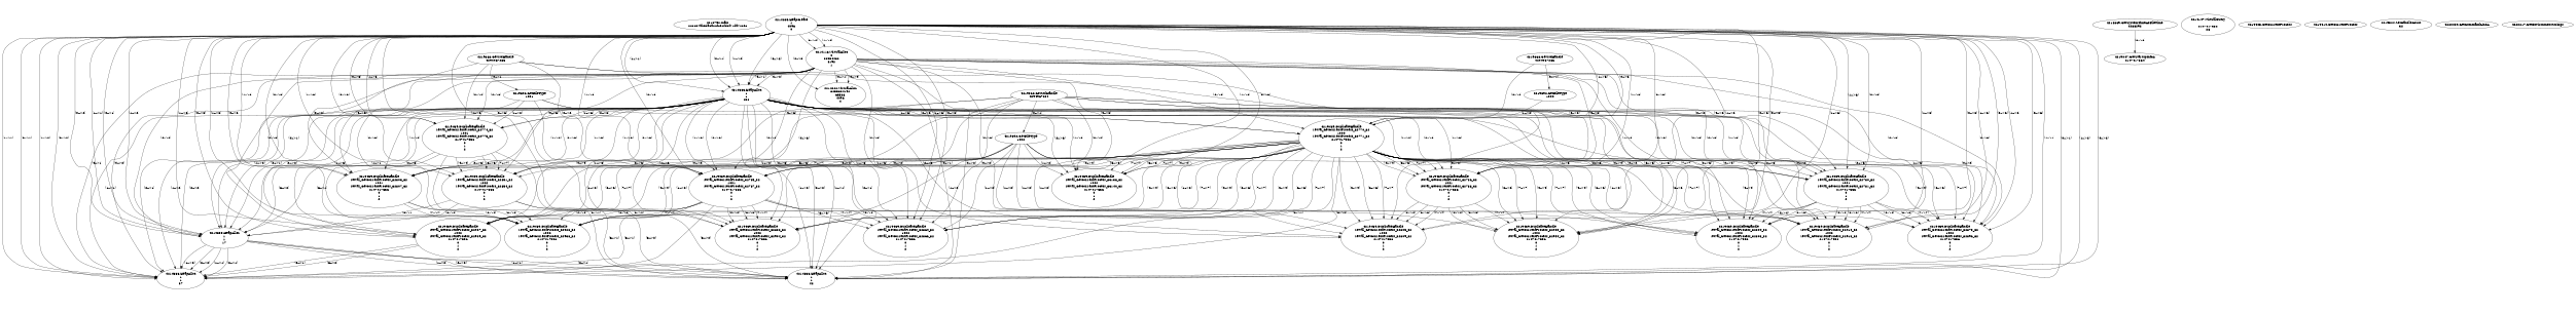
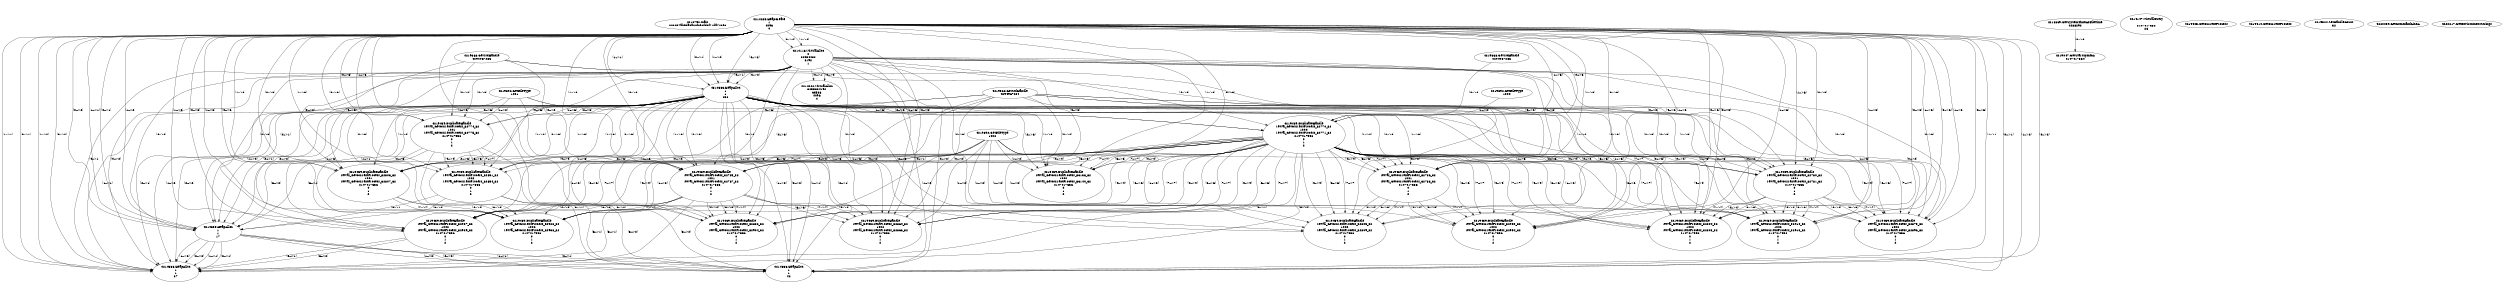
  digraph {
    n1 [label="4213792.main\n003857ab9da8a00f892fd0f71da720ec"]
    n2 [label="4214265.HeapCreate\n1\n4096\n0"]
    n3 [label="4214116.VirtualAlloc\n0\n33554432\n8192\n1"]
    n4 [label="4214222.VirtualAlloc\n3255304192\n65536\n4096\n4"]
    n5 [label="4314333.HeapAlloc\n1\n1\n256"]
    n6 [label="4219439.DuplicateHandle\nretval_GetCurrentProcess_32774_32\n1001\nretval_GetCurrentProcess_32775_32\n2147417556\n0\n1\n2"]
    n7 [label="4219439.DuplicateHandle\nretval_GetCurrentProcess_32851_32\n1002\nretval_GetCurrentProcess_32854_32\n2147417556\n0\n1\n2"]
    n8 [label="4214333.HeapAlloc\n1\n1\n17"]
    n9 [label="4219439.DuplicateHandle\nretval_GetCurrentProcess_32770_32\n1000\nretval_GetCurrentProcess_32771_32\n2147417556\n0\n1\n2"]
    n10 [label="4219439.DuplicateHandle\nretval_GetCurrentProcess_33138_32\n1002\nretval_GetCurrentProcess_33140_32\n2147417556\n0\n1\n2"]
    n11 [label="4219439.DuplicateHandle\nretval_GetCurrentProcess_32785_32\n1001\nretval_GetCurrentProcess_32787_32\n2147417556\n0\n1\n2"]
    n12 [label="4219439.DuplicateHandle\nretval_GetCurrentProcess_32937_32\n1002\nretval_GetCurrentProcess_32939_32\n2147417556\n0\n1\n2"]
    n13 [label="4214333.HeapAlloc\n1\n1\n37"]
    n14 [label="4214333.HeapAlloc\n1\n1\n42"]
    n15 [label="4219439.DuplicateHandle\nretval_GetCurrentProcess_32780_32\n1001\nretval_GetCurrentProcess_32781_32\n2147417556\n0\n1\n2"]
    n16 [label="4219439.DuplicateHandle\nretval_GetCurrentProcess_32804_32\n1002\nretval_GetCurrentProcess_32808_32\n2147417556\n0\n1\n2"]
    n17 [label="4219439.DuplicateHandle\nretval_GetCurrentProcess_32786_32\n1001\nretval_GetCurrentProcess_32788_32\n2147417556\n0\n1\n2"]
    n18 [label="4219439.DuplicateHandle\nretval_GetCurrentProcess_32805_32\n1002\nretval_GetCurrentProcess_32809_32\n2147417556\n0\n1\n2"]
    n19 [label="4219439.DuplicateHandle\nretval_GetCurrentProcess_32864_32\n1002\nretval_GetCurrentProcess_32866_32\n2147417556\n0\n1\n2"]
    n20 [label="4219439.DuplicateHandle\nretval_GetCurrentProcess_32882_32\n1002\nretval_GetCurrentProcess_32904_32\n2147417556\n0\n1\n2"]
    n21 [label="4219439.DuplicateHandle\nretval_GetCurrentProcess_32875_32\n1002\nretval_GetCurrentProcess_32896_32\n2147417556\n0\n1\n2"]
    n22 [label="4219439.DuplicateHandle\nretval_GetCurrentProcess_32910_32\n1002\nretval_GetCurrentProcess_32913_32\n2147417556\n0\n1\n2"]
    n23 [label="4219439.DuplicateHandle\nretval_GetCurrentProcess_32803_32\n1001\nretval_GetCurrentProcess_32807_32\n2147417556\n0\n1\n2"]
    n24 [label="4219439.DuplicateHandle\nretval_GetCurrentProcess_32928_32\n1002\nretval_GetCurrentProcess_32938_32\n2147417556\n0\n1\n2"]
    n25 [label="4219439.DuplicateHandle\nretval_GetCurrentProcess_32950_32\n1002\nretval_GetCurrentProcess_32954_32\n2147417556\n0\n1\n2"]
    n26 [label="4218869.GetSystemTimeAsFileTime\n4288292"]
    n27 [label="4219047.GetStartupInfoA\n2147417564"]
    n28 [label="4214147.VirtualQuery\n\n2147417352\n28"]
    n29 [label="4219368.GetStdHandle\n4294967286"]
    n30 [label="4219392.GetFileType\n1000"]
    n31 [label="4219368.GetStdHandle\n4294967285"]
    n32 [label="4219392.GetFileType\n1001"]
    n33 [label="4219405.GetCurrentProcess\n"]
    n34 [label="4219414.GetCurrentProcess\n"]
    n35 [label="4219368.GetStdHandle\n4294967284"]
    n36 [label="4219392.GetFileType\n1002"]
    n37 [label="4219524.SetHandleCount\n32"]
    n38 [label="4220059.GetCommandLineA\n"]
    n39 [label="4220217.GetEnvironmentStrings\n"]
    n2 -> n3 [label="(1-->4)"]
    n2 -> n3 [label="(0-->4)"]
-   n2 -> n4 [label="(2-->3)"]
    n2 -> n5 [label="(1-->1)"]
    n2 -> n5 [label="(0-->1)"]
    n2 -> n5 [label="(1-->2)"]
    n2 -> n5 [label="(0-->2)"]
    n2 -> n6 [label="(1-->6)"]
    n2 -> n6 [label="(0-->6)"]
    n2 -> n7 [label="(1-->6)"]
    n2 -> n7 [label="(0-->6)"]
    n2 -> n8 [label="(1-->1)"]
    n2 -> n8 [label="(0-->1)"]
    n2 -> n8 [label="(1-->2)"]
    n2 -> n8 [label="(0-->2)"]
    n2 -> n9 [label="(1-->6)"]
    n2 -> n9 [label="(0-->6)"]
    n2 -> n10 [label="(1-->6)"]
    n2 -> n10 [label="(0-->6)"]
    n2 -> n11 [label="(1-->6)"]
    n2 -> n11 [label="(0-->6)"]
    n2 -> n12 [label="(1-->6)"]
    n2 -> n12 [label="(0-->6)"]
    n2 -> n13 [label="(1-->1)"]
    n2 -> n13 [label="(0-->1)"]
    n2 -> n13 [label="(1-->2)"]
    n2 -> n13 [label="(0-->2)"]
    n2 -> n14 [label="(1-->1)"]
    n2 -> n14 [label="(0-->1)"]
    n2 -> n14 [label="(1-->2)"]
    n2 -> n14 [label="(0-->2)"]
    n2 -> n15 [label="(1-->6)"]
    n2 -> n15 [label="(0-->6)"]
    n2 -> n16 [label="(1-->6)"]
    n2 -> n16 [label="(0-->6)"]
    n2 -> n17 [label="(1-->6)"]
    n2 -> n17 [label="(0-->6)"]
    n2 -> n18 [label="(1-->6)"]
    n2 -> n18 [label="(0-->6)"]
    n2 -> n19 [label="(1-->6)"]
    n2 -> n19 [label="(0-->6)"]
    n2 -> n20 [label="(1-->6)"]
    n2 -> n20 [label="(0-->6)"]
    n2 -> n21 [label="(1-->6)"]
    n2 -> n21 [label="(0-->6)"]
    n2 -> n22 [label="(1-->6)"]
    n2 -> n22 [label="(0-->6)"]
    n2 -> n23 [label="(1-->6)"]
    n2 -> n23 [label="(0-->6)"]
    n2 -> n24 [label="(1-->6)"]
    n2 -> n24 [label="(0-->6)"]
    n2 -> n25 [label="(1-->6)"]
    n2 -> n25 [label="(0-->6)"]
    n3 -> n4 [label="(0-->1)"]
    n3 -> n4 [label="(0-->0)"]
    n3 -> n5 [label="(4-->1)"]
    n3 -> n5 [label="(4-->2)"]
    n3 -> n6 [label="(4-->6)"]
    n3 -> n7 [label="(4-->6)"]
    n3 -> n8 [label="(4-->1)"]
    n3 -> n8 [label="(4-->2)"]
    n3 -> n9 [label="(4-->6)"]
    n3 -> n10 [label="(4-->6)"]
    n3 -> n11 [label="(4-->6)"]
    n3 -> n12 [label="(4-->6)"]
    n3 -> n13 [label="(4-->1)"]
    n3 -> n13 [label="(4-->2)"]
    n3 -> n14 [label="(4-->1)"]
    n3 -> n14 [label="(4-->2)"]
    n3 -> n15 [label="(4-->6)"]
    n3 -> n16 [label="(4-->6)"]
    n3 -> n17 [label="(4-->6)"]
    n3 -> n18 [label="(4-->6)"]
    n3 -> n19 [label="(4-->6)"]
    n3 -> n20 [label="(4-->6)"]
    n3 -> n21 [label="(4-->6)"]
    n3 -> n22 [label="(4-->6)"]
    n3 -> n23 [label="(4-->6)"]
    n3 -> n24 [label="(4-->6)"]
    n3 -> n25 [label="(4-->6)"]
    n5 -> n6 [label="(1-->6)"]
    n5 -> n6 [label="(2-->6)"]
    n5 -> n7 [label="(1-->6)"]
    n5 -> n7 [label="(2-->6)"]
    n5 -> n8 [label="(1-->1)"]
    n5 -> n8 [label="(2-->1)"]
    n5 -> n8 [label="(1-->2)"]
    n5 -> n8 [label="(2-->2)"]
    n5 -> n9 [label="(1-->6)"]
    n5 -> n9 [label="(2-->6)"]
    n5 -> n10 [label="(1-->6)"]
    n5 -> n10 [label="(2-->6)"]
    n5 -> n11 [label="(1-->6)"]
    n5 -> n11 [label="(2-->6)"]
    n5 -> n12 [label="(1-->6)"]
    n5 -> n12 [label="(2-->6)"]
    n5 -> n13 [label="(1-->1)"]
    n5 -> n13 [label="(2-->1)"]
    n5 -> n13 [label="(1-->2)"]
    n5 -> n13 [label="(2-->2)"]
    n5 -> n14 [label="(1-->1)"]
    n5 -> n14 [label="(2-->1)"]
    n5 -> n14 [label="(1-->2)"]
    n5 -> n14 [label="(2-->2)"]
    n5 -> n15 [label="(1-->6)"]
    n5 -> n15 [label="(2-->6)"]
    n5 -> n16 [label="(1-->6)"]
    n5 -> n16 [label="(2-->6)"]
    n5 -> n17 [label="(1-->6)"]
    n5 -> n17 [label="(2-->6)"]
    n5 -> n18 [label="(1-->6)"]
    n5 -> n18 [label="(2-->6)"]
    n5 -> n19 [label="(1-->6)"]
    n5 -> n19 [label="(2-->6)"]
    n5 -> n20 [label="(1-->6)"]
    n5 -> n20 [label="(2-->6)"]
    n5 -> n21 [label="(1-->6)"]
    n5 -> n21 [label="(2-->6)"]
    n5 -> n22 [label="(1-->6)"]
    n5 -> n22 [label="(2-->6)"]
    n5 -> n23 [label="(1-->6)"]
    n5 -> n23 [label="(2-->6)"]
    n5 -> n24 [label="(1-->6)"]
    n5 -> n24 [label="(2-->6)"]
    n5 -> n25 [label="(1-->6)"]
    n5 -> n25 [label="(2-->6)"]
    n6 -> n7 [label="(4-->4)"]
    n6 -> n7 [label="(6-->6)"]
    n6 -> n7 [label="(7-->7)"]
    n6 -> n8 [label="(6-->1)"]
    n6 -> n8 [label="(6-->2)"]
    n6 -> n14 [label="(6-->1)"]
    n6 -> n14 [label="(6-->2)"]
    n7 -> n8 [label="(6-->1)"]
    n7 -> n8 [label="(6-->2)"]
    n7 -> n14 [label="(6-->1)"]
    n7 -> n14 [label="(6-->2)"]
    n8 -> n13 [label="(1-->1)"]
    n8 -> n13 [label="(2-->1)"]
    n8 -> n13 [label="(1-->2)"]
    n8 -> n13 [label="(2-->2)"]
    n8 -> n14 [label="(1-->1)"]
    n8 -> n14 [label="(2-->1)"]
    n8 -> n14 [label="(1-->2)"]
    n8 -> n14 [label="(2-->2)"]
    n9 -> n10 [label="(4-->4)"]
    n9 -> n10 [label="(6-->6)"]
    n9 -> n10 [label="(7-->7)"]
    n9 -> n11 [label="(4-->4)"]
    n9 -> n11 [label="(6-->6)"]
    n9 -> n11 [label="(7-->7)"]
    n9 -> n12 [label="(4-->4)"]
    n9 -> n12 [label="(6-->6)"]
    n9 -> n12 [label="(7-->7)"]
    n9 -> n13 [label="(6-->1)"]
    n9 -> n13 [label="(6-->2)"]
    n9 -> n15 [label="(4-->4)"]
    n9 -> n15 [label="(6-->6)"]
    n9 -> n15 [label="(7-->7)"]
    n9 -> n16 [label="(4-->4)"]
    n9 -> n16 [label="(6-->6)"]
    n9 -> n16 [label="(7-->7)"]
    n9 -> n17 [label="(4-->4)"]
    n9 -> n17 [label="(6-->6)"]
    n9 -> n17 [label="(7-->7)"]
    n9 -> n18 [label="(4-->4)"]
    n9 -> n18 [label="(6-->6)"]
    n9 -> n18 [label="(7-->7)"]
    n9 -> n19 [label="(4-->4)"]
    n9 -> n19 [label="(6-->6)"]
    n9 -> n19 [label="(7-->7)"]
    n9 -> n20 [label="(4-->4)"]
    n9 -> n20 [label="(6-->6)"]
    n9 -> n20 [label="(7-->7)"]
    n9 -> n21 [label="(4-->4)"]
    n9 -> n21 [label="(6-->6)"]
    n9 -> n21 [label="(7-->7)"]
    n9 -> n22 [label="(4-->4)"]
    n9 -> n22 [label="(6-->6)"]
    n9 -> n22 [label="(7-->7)"]
    n9 -> n23 [label="(4-->4)"]
    n9 -> n23 [label="(6-->6)"]
    n9 -> n23 [label="(7-->7)"]
    n9 -> n24 [label="(4-->4)"]
    n9 -> n24 [label="(6-->6)"]
    n9 -> n24 [label="(7-->7)"]
    n9 -> n25 [label="(4-->4)"]
    n9 -> n25 [label="(6-->6)"]
    n9 -> n25 [label="(7-->7)"]
    n11 -> n12 [label="(4-->4)"]
    n11 -> n12 [label="(6-->6)"]
    n11 -> n12 [label="(7-->7)"]
    n11 -> n13 [label="(6-->1)"]
    n11 -> n13 [label="(6-->2)"]
    n11 -> n19 [label="(4-->4)"]
    n11 -> n19 [label="(6-->6)"]
    n11 -> n19 [label="(7-->7)"]
    n11 -> n20 [label="(4-->4)"]
    n11 -> n20 [label="(6-->6)"]
    n11 -> n20 [label="(7-->7)"]
    n12 -> n13 [label="(6-->1)"]
    n12 -> n13 [label="(6-->2)"]
    n15 -> n16 [label="(4-->4)"]
    n15 -> n16 [label="(6-->6)"]
    n15 -> n16 [label="(7-->7)"]
    n15 -> n21 [label="(4-->4)"]
    n15 -> n21 [label="(6-->6)"]
    n15 -> n21 [label="(7-->7)"]
    n15 -> n22 [label="(4-->4)"]
    n15 -> n22 [label="(6-->6)"]
    n15 -> n22 [label="(7-->7)"]
    n17 -> n18 [label="(4-->4)"]
    n17 -> n18 [label="(6-->6)"]
    n17 -> n18 [label="(7-->7)"]
    n17 -> n25 [label="(4-->4)"]
    n17 -> n25 [label="(6-->6)"]
    n17 -> n25 [label="(7-->7)"]
    n23 -> n24 [label="(4-->4)"]
    n23 -> n24 [label="(6-->6)"]
    n23 -> n24 [label="(7-->7)"]
    n26 -> n27 [label="(0-->0)"]
    n29 -> n9 [label="(0-->2)"]
-   n29 -> n30 [label="(0-->1)"]
    n30 -> n9 [label="(1-->2)"]
    n31 -> n6 [label="(0-->2)"]
    n31 -> n11 [label="(0-->2)"]
    n31 -> n15 [label="(0-->2)"]
    n31 -> n17 [label="(0-->2)"]
    n31 -> n23 [label="(0-->2)"]
-   n31 -> n32 [label="(0-->1)"]
    n32 -> n6 [label="(1-->2)"]
    n32 -> n11 [label="(1-->2)"]
    n32 -> n15 [label="(1-->2)"]
    n32 -> n17 [label="(1-->2)"]
    n32 -> n23 [label="(1-->2)"]
    n35 -> n7 [label="(0-->2)"]
    n35 -> n10 [label="(0-->2)"]
    n35 -> n12 [label="(0-->2)"]
    n35 -> n16 [label="(0-->2)"]
    n35 -> n18 [label="(0-->2)"]
    n35 -> n19 [label="(0-->2)"]
    n35 -> n20 [label="(0-->2)"]
    n35 -> n21 [label="(0-->2)"]
    n35 -> n22 [label="(0-->2)"]
    n35 -> n24 [label="(0-->2)"]
    n35 -> n25 [label="(0-->2)"]
-   n35 -> n36 [label="(0-->1)"]
    n36 -> n7 [label="(1-->2)"]
    n36 -> n10 [label="(1-->2)"]
    n36 -> n12 [label="(1-->2)"]
    n36 -> n16 [label="(1-->2)"]
    n36 -> n18 [label="(1-->2)"]
    n36 -> n19 [label="(1-->2)"]
    n36 -> n20 [label="(1-->2)"]
    n36 -> n21 [label="(1-->2)"]
    n36 -> n22 [label="(1-->2)"]
    n36 -> n24 [label="(1-->2)"]
    n36 -> n25 [label="(1-->2)"]
  }
